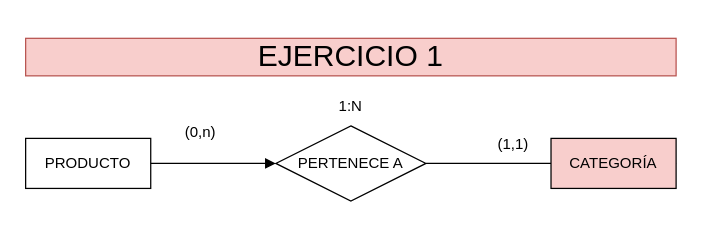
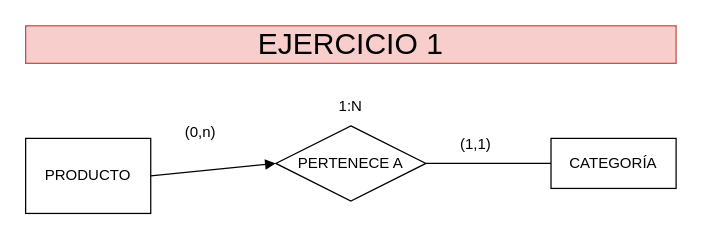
  <mxCell id="0" />
  <mxCell id="1" parent="0" />
- <mxCell id="2" value="PRODUCTO" style="whiteSpace=wrap;html=1;align=center;" vertex="1" parent="1"><mxGeometry x="20" y="110" width="100" height="40" as="geometry" /></mxCell>
+ <mxCell id="2" value="PRODUCTO" style="whiteSpace=wrap;html=1;align=center;" vertex="1" parent="1"><mxGeometry x="20" y="110" width="100" height="60" as="geometry" /></mxCell>
  <mxCell id="3" value="PERTENECE A" style="shape=rhombus;perimeter=rhombusPerimeter;whiteSpace=wrap;html=1;align=center;" vertex="1" parent="1"><mxGeometry x="220" y="100" width="120" height="60" as="geometry" /></mxCell>
  <mxCell id="4" value="" style="endArrow=block;html=1;rounded=0;exitX=1;exitY=0.5;exitDx=0;exitDy=0;entryX=0;entryY=0.5;entryDx=0;entryDy=0;" edge="1" parent="1" source="2" target="3"><mxGeometry relative="1" as="geometry"><mxPoint x="240" y="250" as="sourcePoint" /><mxPoint x="400" y="250" as="targetPoint" /></mxGeometry></mxCell>
  <mxCell id="5" value="" style="endArrow=none;html=1;rounded=0;" edge="1" parent="1" source="7"><mxGeometry relative="1" as="geometry"><mxPoint x="340" y="130" as="sourcePoint" /><mxPoint x="500" y="130" as="targetPoint" /></mxGeometry></mxCell>
  <mxCell id="6" value="" style="endArrow=none;html=1;rounded=0;" edge="1" parent="1" target="7"><mxGeometry relative="1" as="geometry"><mxPoint x="340" y="130" as="sourcePoint" /><mxPoint x="500" y="130" as="targetPoint" /></mxGeometry></mxCell>
- <mxCell id="7" value="CATEGORÍA" style="whiteSpace=wrap;html=1;align=center;fillColor=#f8cecc;" vertex="1" parent="1"><mxGeometry x="440" y="110" width="100" height="40" as="geometry" /></mxCell>
+ <mxCell id="7" value="CATEGORÍA" style="whiteSpace=wrap;html=1;align=center;" vertex="1" parent="1"><mxGeometry x="440" y="110" width="100" height="40" as="geometry" /></mxCell>
  <mxCell id="8" value="(0,n)" style="text;html=1;strokeColor=none;fillColor=none;align=center;verticalAlign=middle;whiteSpace=wrap;rounded=0;" vertex="1" parent="1"><mxGeometry x="130" y="90" width="60" height="30" as="geometry" /></mxCell>
- <mxCell id="9" value="(1,1)" style="text;html=1;strokeColor=none;fillColor=none;align=center;verticalAlign=middle;whiteSpace=wrap;rounded=0;" vertex="1" parent="1"><mxGeometry x="380" y="100" width="60" height="30" as="geometry" /></mxCell>
+ <mxCell id="9" value="(1,1)" style="text;html=1;strokeColor=none;fillColor=none;align=center;verticalAlign=middle;whiteSpace=wrap;rounded=0;" vertex="1" parent="1"><mxGeometry x="350" y="100" width="60" height="30" as="geometry" /></mxCell>
  <mxCell id="10" value="1:N" style="text;html=1;strokeColor=none;fillColor=none;align=center;verticalAlign=middle;whiteSpace=wrap;rounded=0;" vertex="1" parent="1"><mxGeometry x="250" y="70" width="60" height="30" as="geometry" /></mxCell>
- <mxCell id="11" value="EJERCICIO 1" style="text;html=1;strokeColor=#b85450;fillColor=#f8cecc;align=center;verticalAlign=middle;whiteSpace=wrap;rounded=0;fontSize=24;labelBackgroundColor=none;" vertex="1" parent="1"><mxGeometry x="20" y="30" width="520" height="30" as="geometry" /></mxCell>
+ <mxCell id="11" value="EJERCICIO 1" style="text;html=1;strokeColor=#b85450;fillColor=#f8cecc;align=center;verticalAlign=middle;whiteSpace=wrap;rounded=0;fontSize=24;labelBackgroundColor=none;" vertex="1" parent="1"><mxGeometry x="20" y="20" width="520" height="30" as="geometry" /></mxCell>
